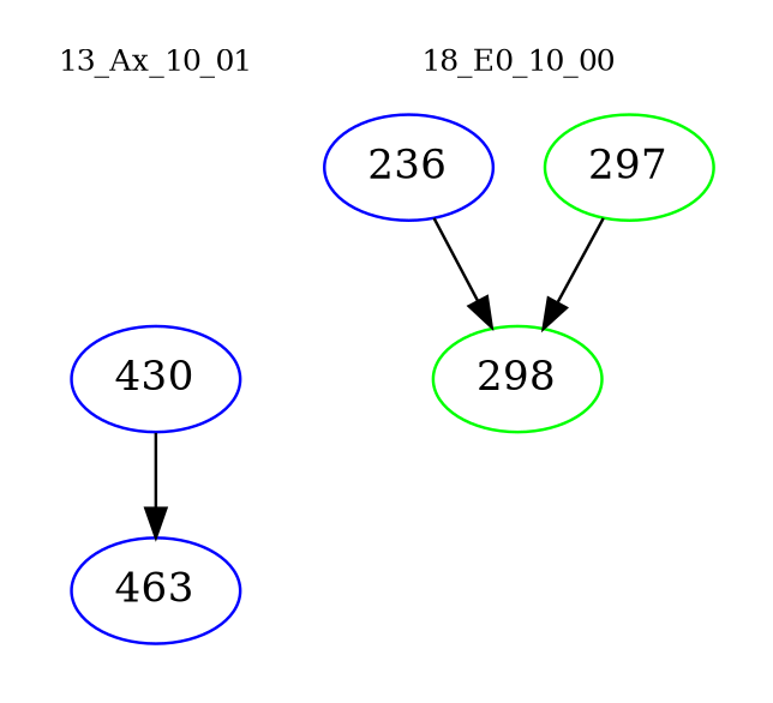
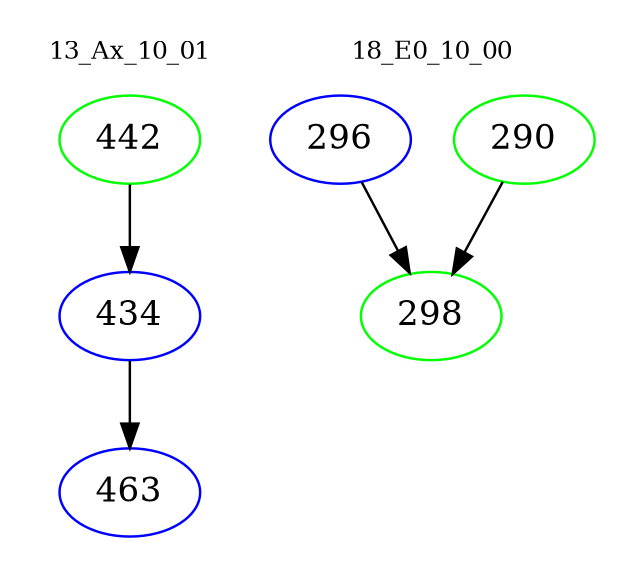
  digraph {
    fontname="DejaVu Serif"
    node [color=green fontname="DejaVu Serif"]
    edge [color=black fontname="DejaVu Serif"]
-   n2 [color=blue label=430]
+   n1 [label=442]
+   n2 [color=blue label=434]
    n3 [color=blue label=463]
-   n4 [label=297]
-   n5 [color=blue label=236]
+   n4 [label=290]
+   n5 [color=blue label=296]
    n6 [label=298]
    subgraph cluster_1 {
      color=white
      fontsize=10
      label="13_Ax_10_01"
+     n1
      n2
      n3
    }
    subgraph cluster_2 {
      color=white
      fontsize=10
      label="18_E0_10_00"
      n4
      n5
      n6
    }
+   n1 -> n2
    n2 -> n3
    n4 -> n6
    n5 -> n6
  }
